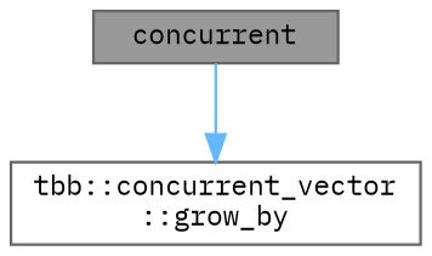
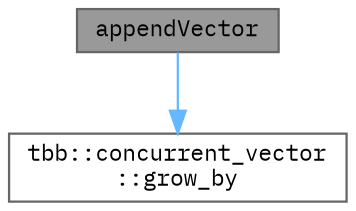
  digraph {
    rankdir=TB
    fontname="IBM Plex Mono"
    node [fontname="IBM Plex Mono" fontsize=10 shape=box style=filled]
-   n1 [color=gray40 fillcolor=grey60 fontcolor=black height=0.2 label=concurrent width=0.4]
+   n1 [color=gray40 fillcolor=grey60 fontcolor=black height=0.2 label=appendVector width=0.4]
    n2 [color=grey40 fillcolor=white height=0.2 label="tbb::concurrent_vector\l::grow_by" width=0.4]
    n1 -> n2 [color=steelblue1 fontname="IBM Plex Mono" fontsize=10 labelfontname=Helvetica labelfontsize=10 style=solid]
  }
